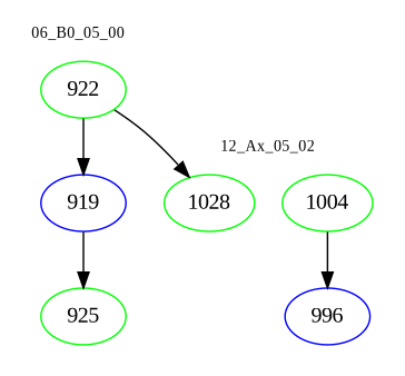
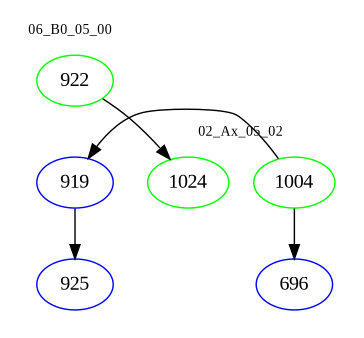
  digraph {
    fontname="Liberation Serif"
    node [color=green fontname="Liberation Serif"]
    edge [color=black fontname="Liberation Serif"]
    n1 [label=1004]
-   n2 [color=blue label=996]
-   n3 [label=1028]
+   n2 [color=blue label=696]
+   n3 [label=1024]
    n4 [label=922]
    n5 [color=blue label=919]
-   n6 [label=925]
+   n6 [color=blue label=925]
    subgraph cluster_1 {
      color=white
      fontsize=10
-     label="12_Ax_05_02"
+     label="02_Ax_05_02"
      n1
      n2
      n3
    }
    subgraph cluster_2 {
      color=white
      fontsize=10
      label="06_B0_05_00"
      n4
      n5
      n6
    }
    n1 -> n2
    n4 -> n3
-   n4 -> n5
+   n1 -> n5
    n5 -> n6
  }
